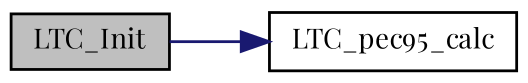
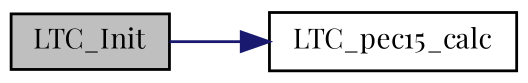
  digraph {
    rankdir=LR
    fontname="Playfair Display"
    node [color=black fontname="Playfair Display" fontsize=10 shape=record style=filled]
    n1 [fillcolor=grey75 fontcolor=black height=0.2 label=LTC_Init width=0.4]
-   n2 [fillcolor=white height=0.2 label=LTC_pec95_calc width=0.4]
+   n2 [fillcolor=white height=0.2 label=LTC_pec15_calc width=0.4]
    n1 -> n2 [color=midnightblue fontname="Playfair Display" fontsize=10 labelfontname=Helvetica labelfontsize=10 style=solid]
  }
